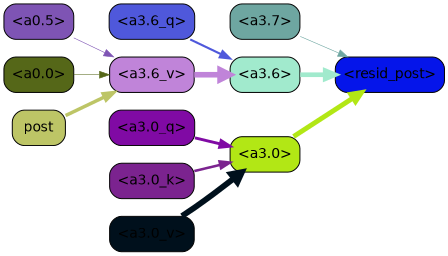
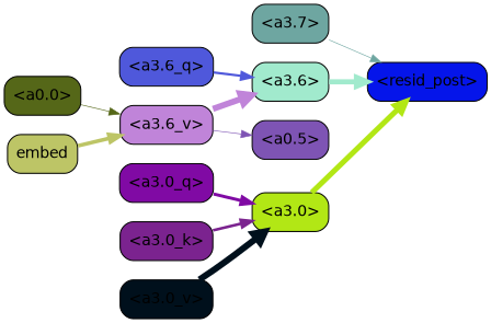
  strict digraph {
    rankdir=LR
    splines=true
    node [color=black fontname=Helvetica shape=box style="filled, rounded"]
    edge [penwidth=0.6]
    "<a3.7>" [fillcolor="#6ea6a1"]
    "<resid_post>" [fillcolor="#0515ea"]
    "<a3.6>" [fillcolor="#a1eacd"]
    "<a3.0>" [fillcolor="#b2e715"]
    "<a3.6_q>" [fillcolor="#4f58db"]
    "<a3.0_q>" [fillcolor="#800aa4"]
    "<a3.0_k>" [fillcolor="#7b238f"]
    "<a3.6_v>" [fillcolor="#c084d9"]
    "<a3.0_v>" [fillcolor="#00101c"]
    "<a0.5>" [fillcolor="#7e54b4"]
    "<a0.0>" [fillcolor="#556718"]
-   embed [fillcolor="#bdc566" label=post]
+   embed [fillcolor="#bdc566"]
    "<a3.7>" -> "<resid_post>" [color="#6ea6a1"]
    "<a3.6>" -> "<resid_post>" [color="#a1eacd" penwidth=4.748674273490906]
    "<a3.0>" -> "<resid_post>" [color="#b2e715" penwidth=5.004031300544739]
    "<a3.6_q>" -> "<a3.6>" [color="#4f58db" penwidth=2.1656854450702667]
    "<a3.0_q>" -> "<a3.0>" [color="#800aa4" penwidth=2.95696559548378]
    "<a3.0_k>" -> "<a3.0>" [color="#7b238f" penwidth=2.5988530814647675]
    "<a3.6_v>" -> "<a3.6>" [color="#c084d9" penwidth=5.669987380504608]
    "<a3.0_v>" -> "<a3.0>" [color="#00101c" penwidth=5.9515902400016785]
-   "<a0.5>" -> "<a3.6_v>" [color="#7e54b4"]
+   "<a3.6_v>" -> "<a0.5>" [color="#7e54b4"]
    "<a0.0>" -> "<a3.6_v>" [color="#556718"]
    embed -> "<a3.6_v>" [color="#bdc566" penwidth=3.56406831741333]
  }
